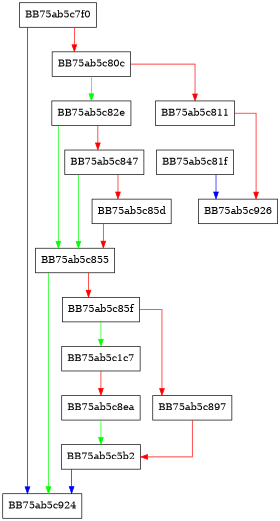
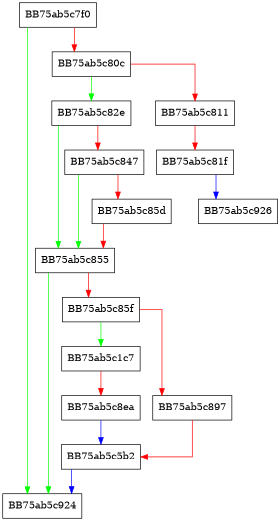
  digraph {
    splines=ortho
    node [shape=box]
    edge [color=red]
    BB75ab5c7f0
    BB75ab5c924
    BB75ab5c80c
    BB75ab5c82e
    BB75ab5c811
    BB75ab5c855
    BB75ab5c847
    BB75ab5c81f
    BB75ab5c85f
    n10 [label=BB75ab5c85d]
    BB75ab5c926
    n12 [label=BB75ab5c1c7]
    BB75ab5c897
    BB75ab5c8ea
    n15 [label=BB75ab5c5b2]
-   BB75ab5c7f0 -> BB75ab5c924 [color=blue]
+   BB75ab5c7f0 -> BB75ab5c924 [color=green]
    BB75ab5c7f0 -> BB75ab5c80c
    BB75ab5c80c -> BB75ab5c82e [color=green]
    BB75ab5c80c -> BB75ab5c811
    BB75ab5c82e -> BB75ab5c855 [color=green]
    BB75ab5c82e -> BB75ab5c847
-   BB75ab5c811 -> BB75ab5c926
+   BB75ab5c811 -> BB75ab5c81f
    BB75ab5c855 -> BB75ab5c924 [color=green]
    BB75ab5c855 -> BB75ab5c85f
    BB75ab5c847 -> BB75ab5c855 [color=green]
    BB75ab5c847 -> n10
    BB75ab5c81f -> BB75ab5c926 [color=blue]
    BB75ab5c85f -> n12 [color=green]
    BB75ab5c85f -> BB75ab5c897
    n10 -> BB75ab5c855
    n12 -> BB75ab5c8ea
    BB75ab5c897 -> n15
-   BB75ab5c8ea -> n15 [color=green]
+   BB75ab5c8ea -> n15 [color=blue]
    n15 -> BB75ab5c924 [color=blue]
  }
